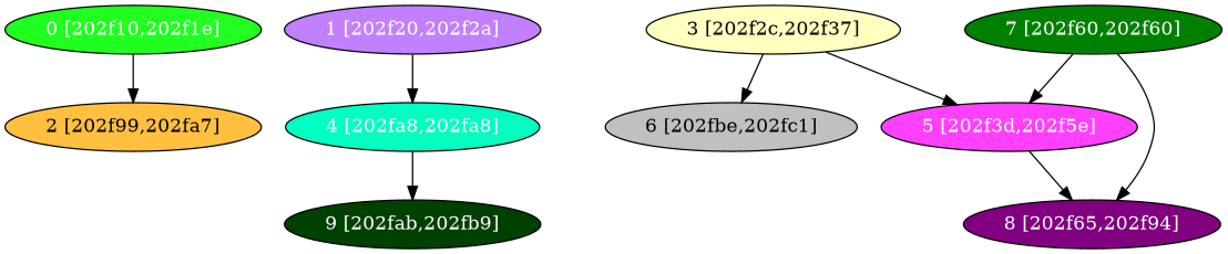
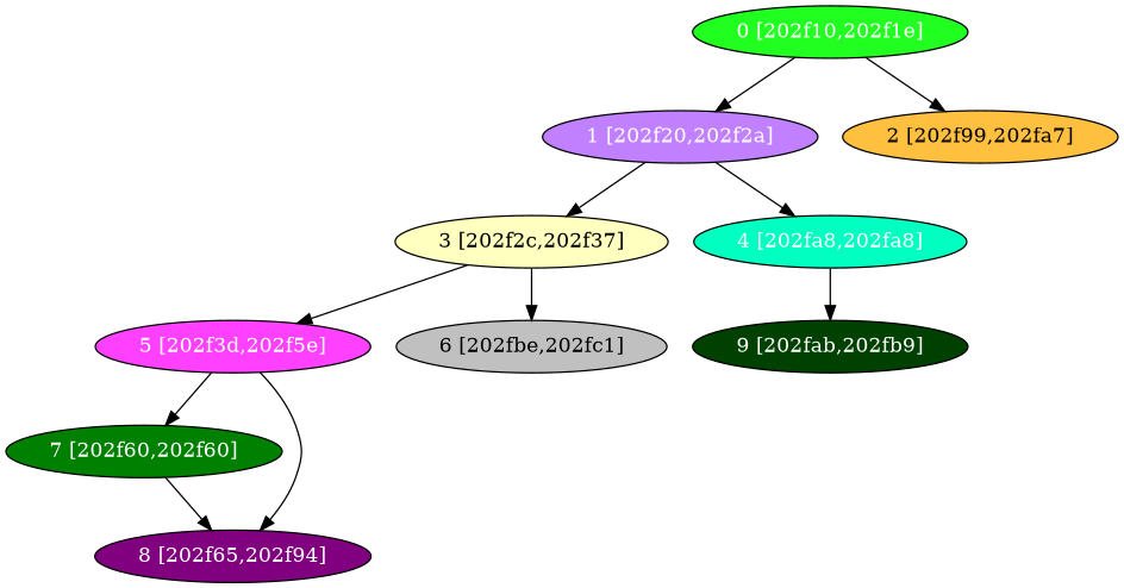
  digraph {
    node [fontcolor="#ffffff" shape=oval style=filled]
    n1 [fillcolor="#20FF20" label="0 [202f10,202f1e]"]
    n2 [fillcolor="#C080FF" label="1 [202f20,202f2a]"]
    n3 [fillcolor="#FFC040" fontcolor="#000000" label="2 [202f99,202fa7]"]
    n4 [fillcolor="#FFFFC0" fontcolor="#000000" label="3 [202f2c,202f37]"]
    n5 [fillcolor="#00FFC0" label="4 [202fa8,202fa8]"]
    n6 [fillcolor="#FF40FF" label="5 [202f3d,202f5e]"]
    n7 [fillcolor="#C0C0C0" fontcolor="#000000" label="6 [202fbe,202fc1]"]
    n8 [fillcolor="#004000" label="9 [202fab,202fb9]"]
    n9 [fillcolor="#008000" label="7 [202f60,202f60]"]
    n10 [fillcolor="#800080" label="8 [202f65,202f94]"]
+   n1 -> n2
    n1 -> n3
+   n2 -> n4
    n2 -> n5
    n4 -> n6
    n4 -> n7
    n5 -> n8
-   n9 -> n6
+   n6 -> n9
    n6 -> n10
    n9 -> n10
  }
